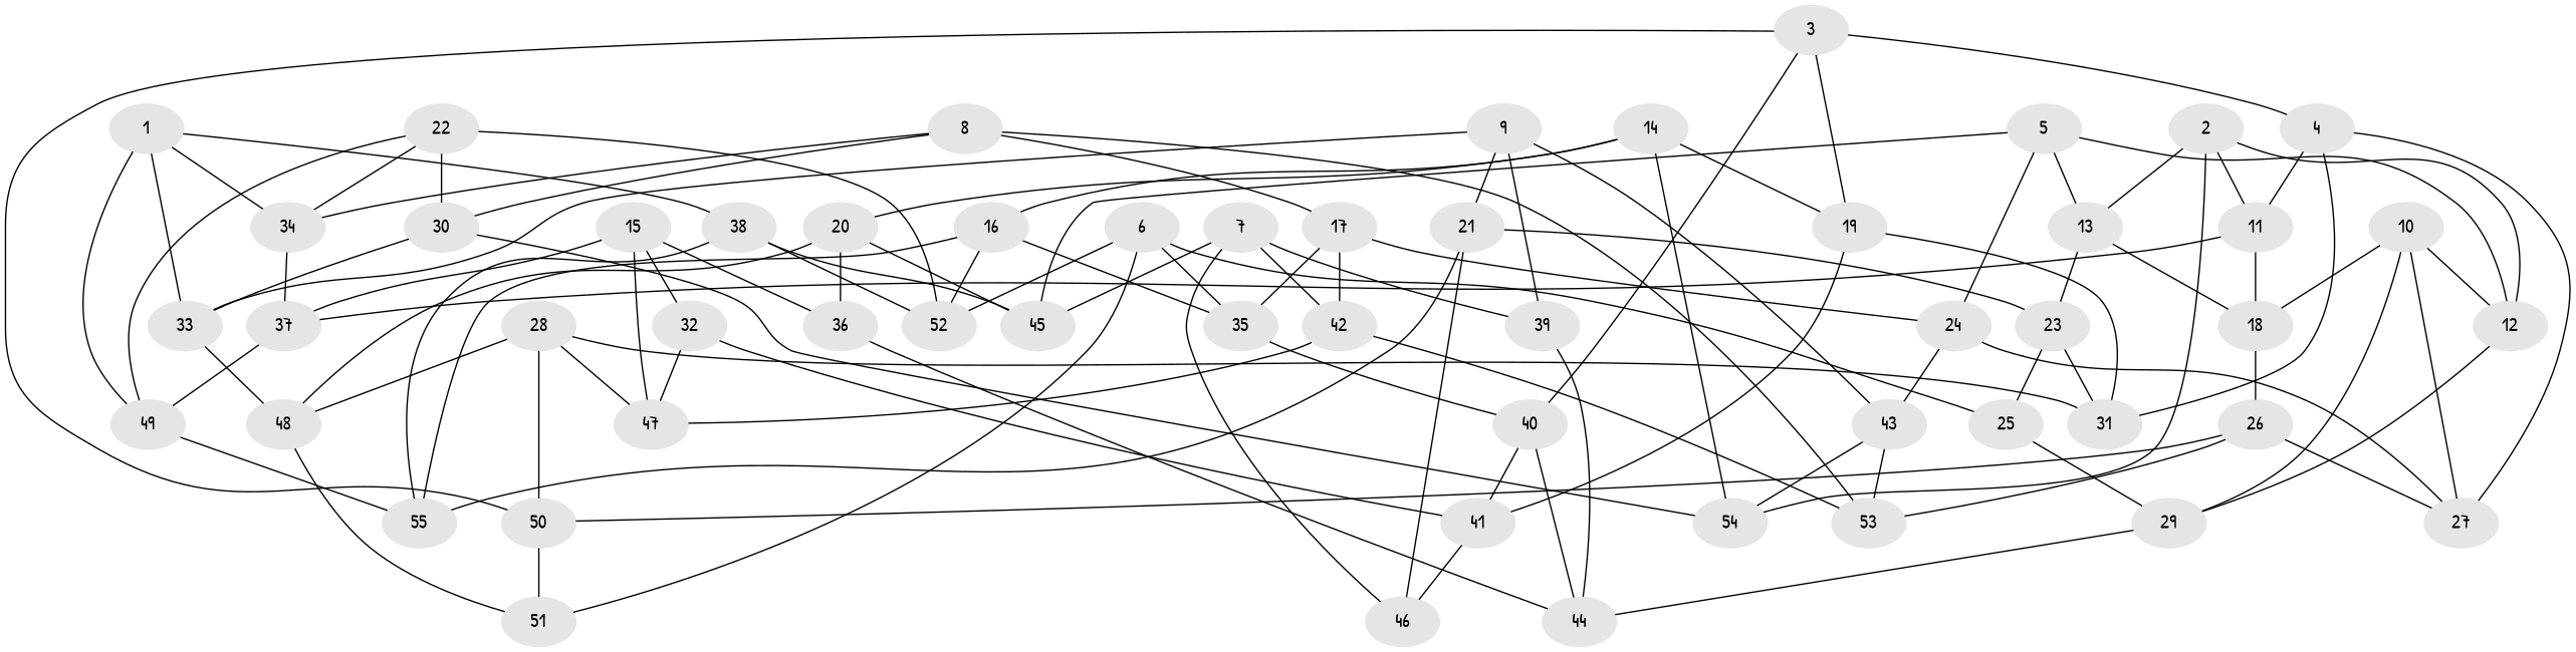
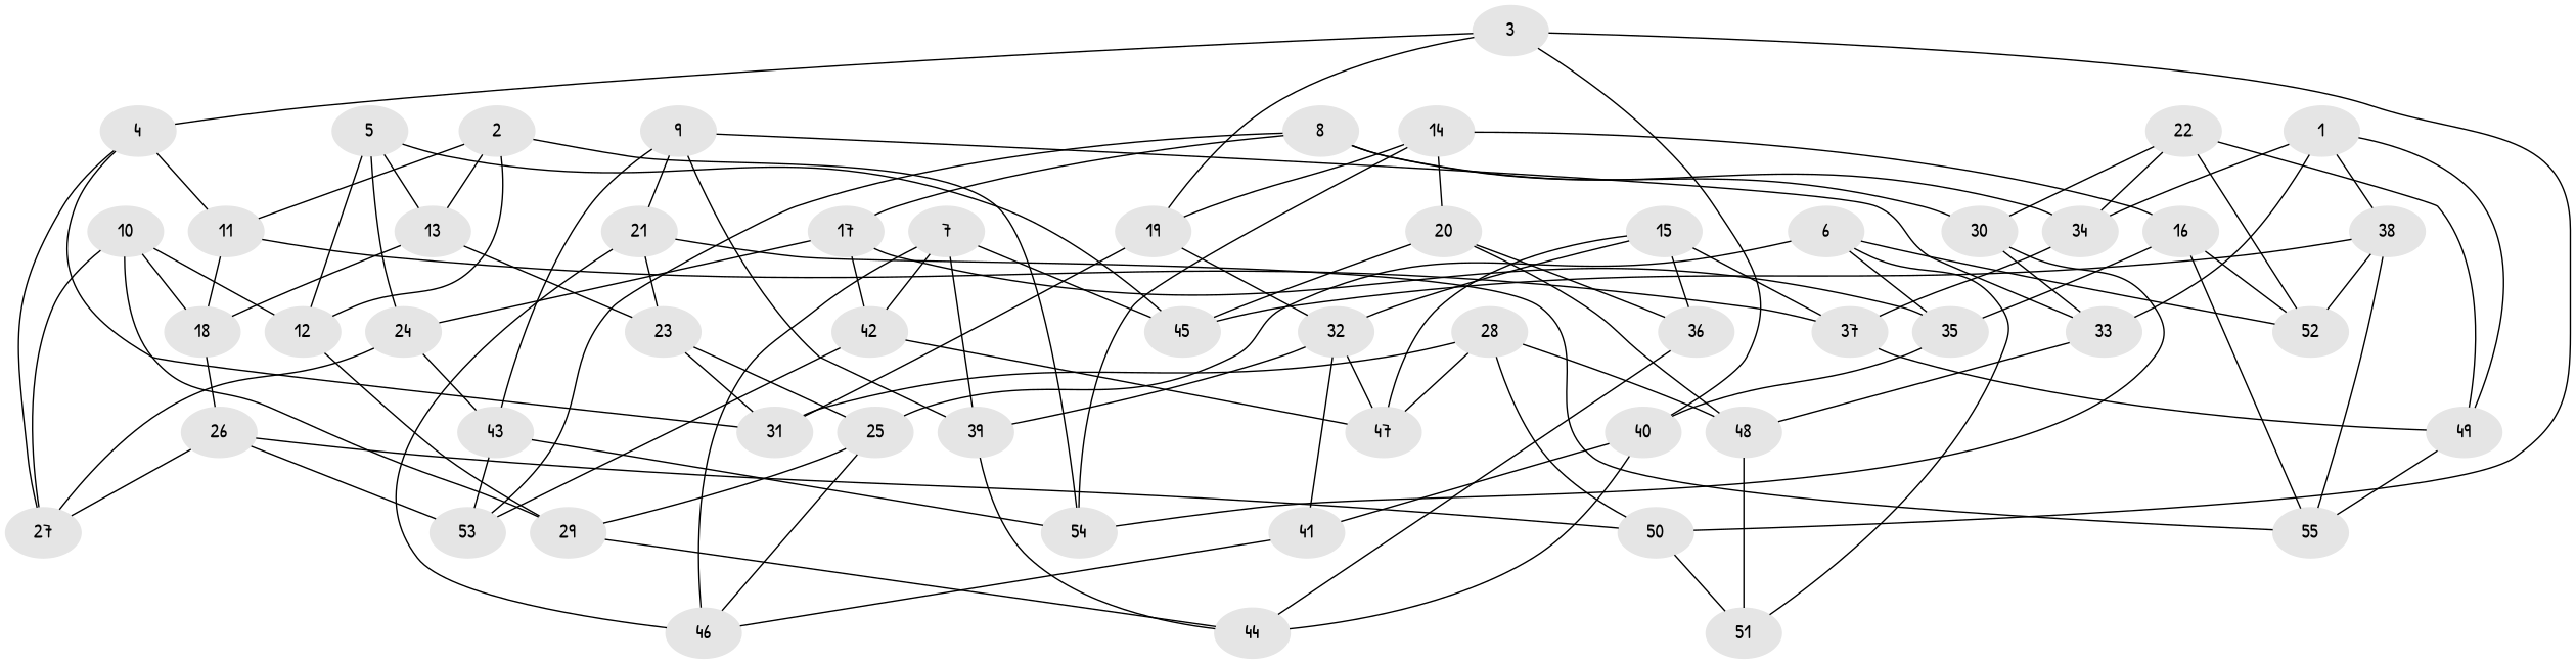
  graph {
    fontname="Patrick Hand"
    node [color=gray90 fontname="Patrick Hand" style=filled]
    edge [fontname="Patrick Hand"]
    1
    33
    34
    38
    49
    48
    37
    45
    52
    55
    2
    11
    12
    13
    54
    18
    29
    23
    3
    4
    19
    40
    50
    27
    31
    41
    44
    51
    5
    24
    43
    6
    25
    35
    46
    7
    39
    42
    53
    47
    8
    17
    30
    9
    21
    10
    26
    14
    16
    20
    36
    15
    32
    22
    28
    1 -- 33
    1 -- 34
    1 -- 38
    1 -- 49
    33 -- 48
    34 -- 37
    38 -- 45
    38 -- 52
    38 -- 55
    49 -- 55
    48 -- 51
    37 -- 49
    2 -- 11
    2 -- 12
    2 -- 13
    2 -- 54
    11 -- 37
    11 -- 18
    12 -- 29
    13 -- 18
    13 -- 23
    18 -- 26
    29 -- 44
    23 -- 31
    23 -- 25
    3 -- 4
    3 -- 19
    3 -- 40
    3 -- 50
    4 -- 11
    4 -- 27
    4 -- 31
    19 -- 31
-   19 -- 41
+   19 -- 32
    40 -- 41
    40 -- 44
    50 -- 51
    41 -- 46
    5 -- 45
    5 -- 12
    5 -- 13
    5 -- 24
    24 -- 27
    24 -- 43
    43 -- 54
    43 -- 53
    6 -- 52
    6 -- 51
    6 -- 25
    6 -- 35
    25 -- 29
+   25 -- 46
    35 -- 40
    7 -- 45
    7 -- 46
    7 -- 39
    7 -- 42
    39 -- 44
    42 -- 53
    42 -- 47
    8 -- 34
    8 -- 53
    8 -- 17
    8 -- 30
    17 -- 24
    17 -- 35
    17 -- 42
    30 -- 33
    30 -- 54
    9 -- 33
    9 -- 43
    9 -- 39
    9 -- 21
    21 -- 55
    21 -- 23
    21 -- 46
    10 -- 12
    10 -- 18
    10 -- 29
    10 -- 27
    26 -- 50
    26 -- 27
    26 -- 53
    14 -- 54
    14 -- 19
    14 -- 16
    14 -- 20
    16 -- 52
    16 -- 55
    16 -- 35
    20 -- 48
    20 -- 45
    20 -- 36
    36 -- 44
    15 -- 37
    15 -- 47
    15 -- 36
    15 -- 32
    32 -- 41
+   32 -- 39
    32 -- 47
    22 -- 34
    22 -- 49
    22 -- 52
    22 -- 30
    28 -- 48
    28 -- 50
    28 -- 31
    28 -- 47
  }
